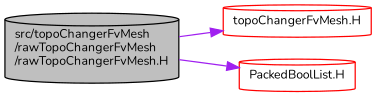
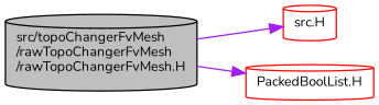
  digraph {
    rankdir=LR
    fontname=Nunito
    node [color=red fontname=Nunito fontsize=10 shape=cylinder]
    edge [color=purple fontname=Nunito fontsize=10 labelfontname=FreeSans labelfontsize=10 style=solid]
    n1 [color=black fillcolor=grey75 fontcolor=black height=0.2 label="src/topoChangerFvMesh\l/rawTopoChangerFvMesh\l/rawTopoChangerFvMesh.H" style=filled width=0.4]
-   n2 [height=0.2 label="topoChangerFvMesh.H" width=0.4]
+   n2 [height=0.2 label="src.H" width=0.4]
    n3 [height=0.2 label="PackedBoolList.H" width=0.4]
    n1 -> n2
    n1 -> n3
  }
